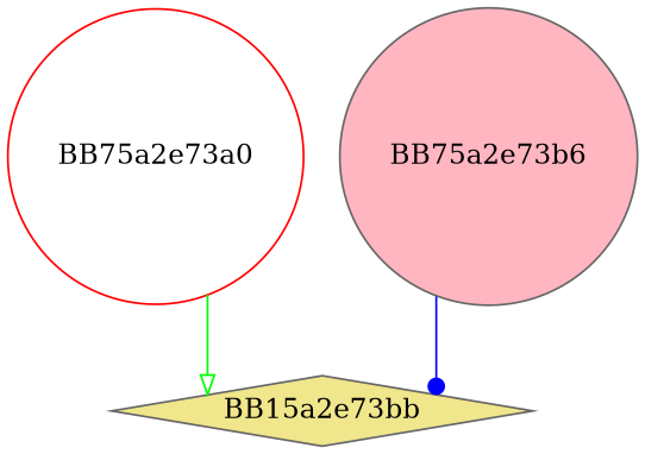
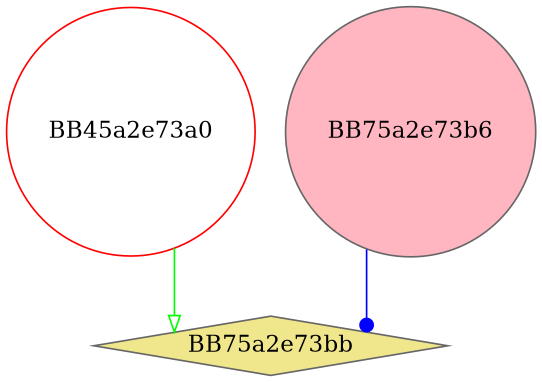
  digraph {
    splines=ortho
    node [color=gray40 shape=circle style=filled]
-   BB75a2e73a0 [color=red fillcolor=white]
-   BB75a2e73bb [fillcolor=khaki shape=diamond label=BB15a2e73bb]
+   BB75a2e73a0 [color=red fillcolor=white label=BB45a2e73a0]
+   BB75a2e73bb [fillcolor=khaki shape=diamond]
    BB75a2e73b6 [fillcolor=lightpink]
    BB75a2e73a0 -> BB75a2e73bb [arrowhead=onormal color=green]
    BB75a2e73b6 -> BB75a2e73bb [arrowhead=dot color=blue]
  }
